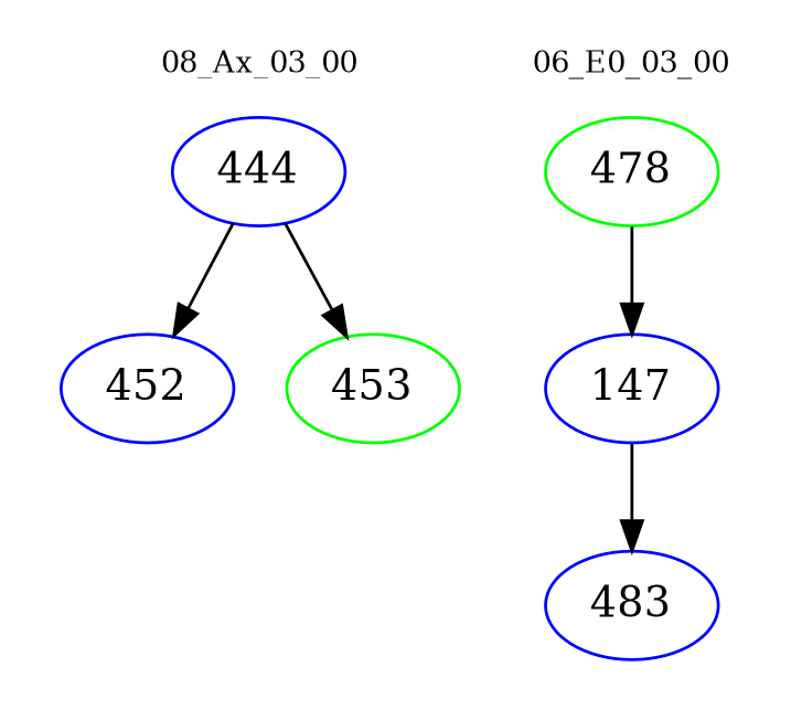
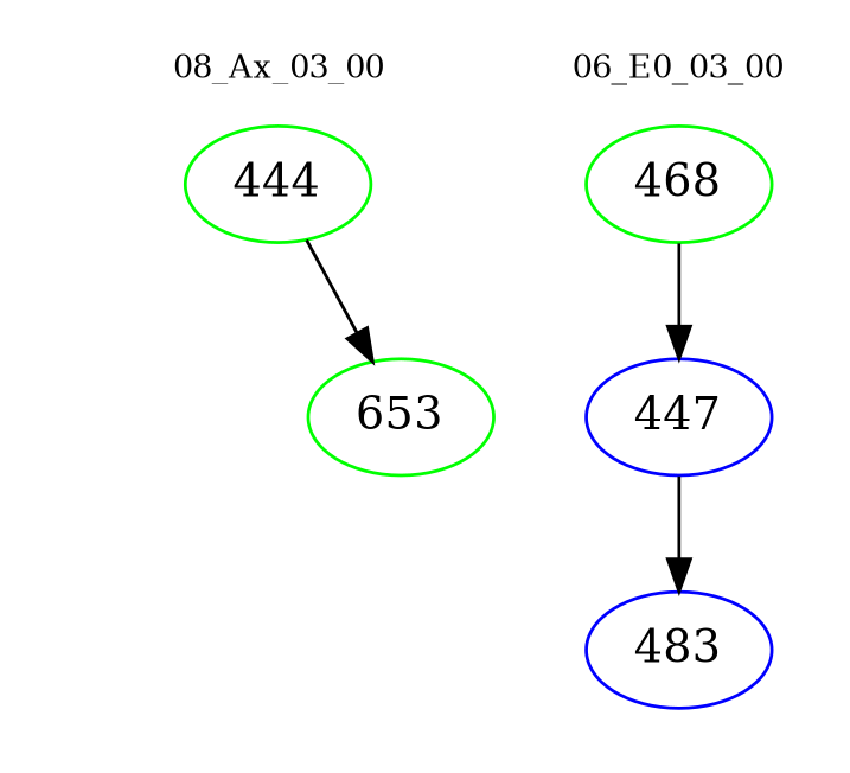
  digraph {
    node [color=green]
    edge [color=black]
-   n1 [color=blue label=444]
-   n2 [color=blue label=452]
-   n3 [label=453]
-   n4 [label=478]
-   n5 [color=blue label=147]
+   n1 [label=444]
+   n3 [label=653]
+   n4 [label=468]
+   n5 [color=blue label=447]
    n6 [color=blue label=483]
    subgraph cluster_1 {
      color=white
      fontsize=10
      label="08_Ax_03_00"
      n1
-     n2
      n3
    }
    subgraph cluster_2 {
      color=white
      fontsize=10
      label="06_E0_03_00"
      n4
      n5
      n6
    }
-   n1 -> n2
    n1 -> n3
    n4 -> n5
    n5 -> n6
  }
